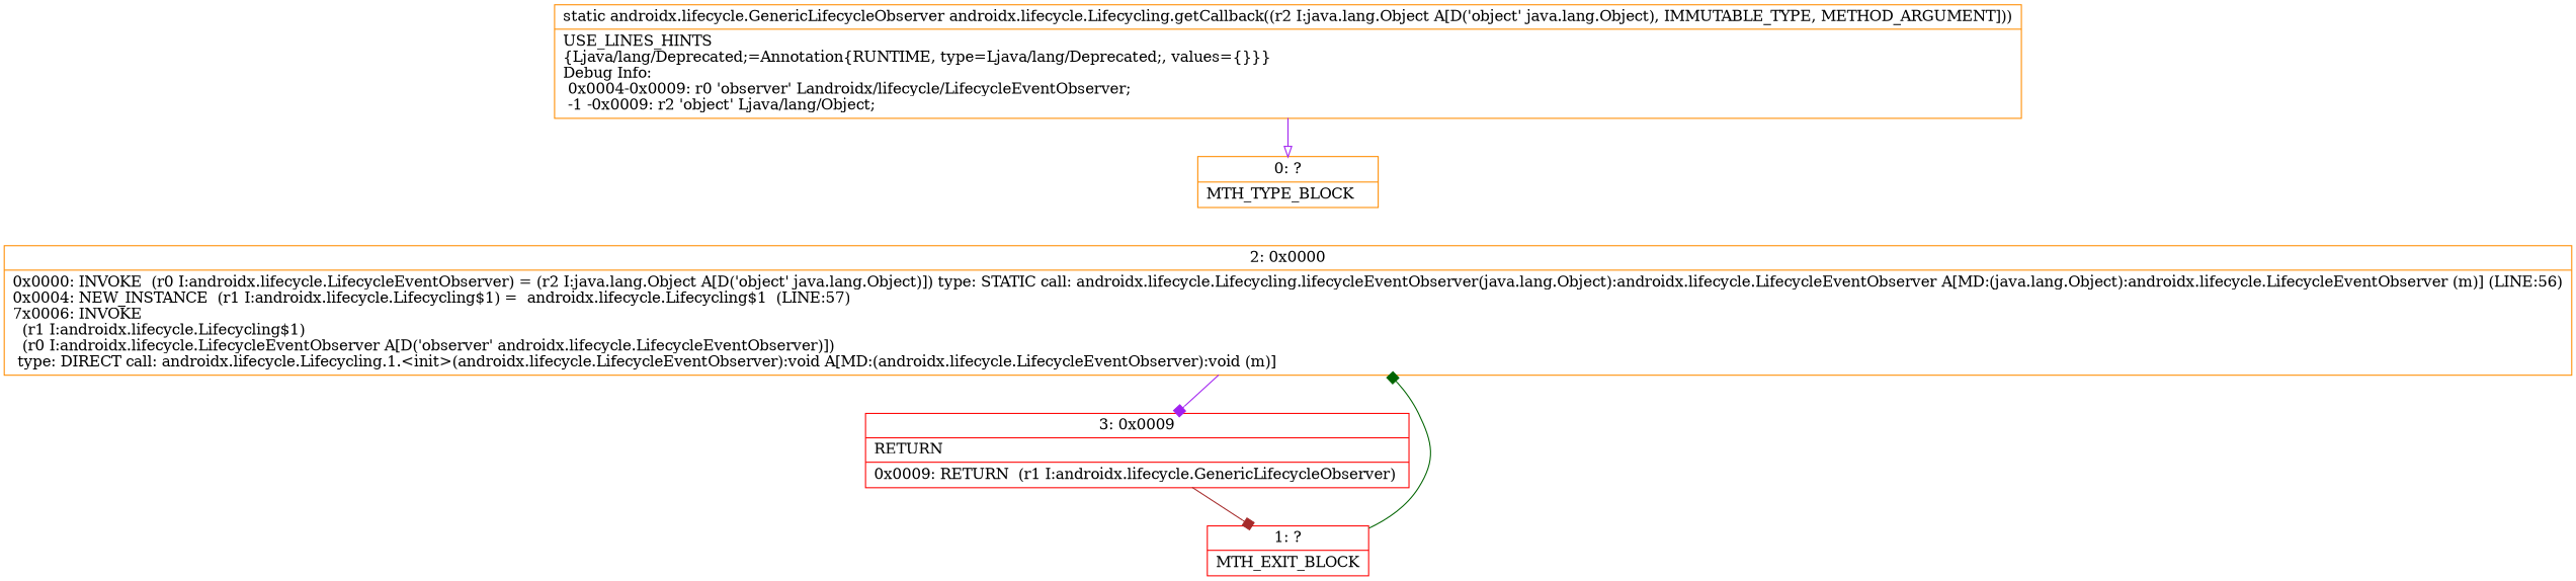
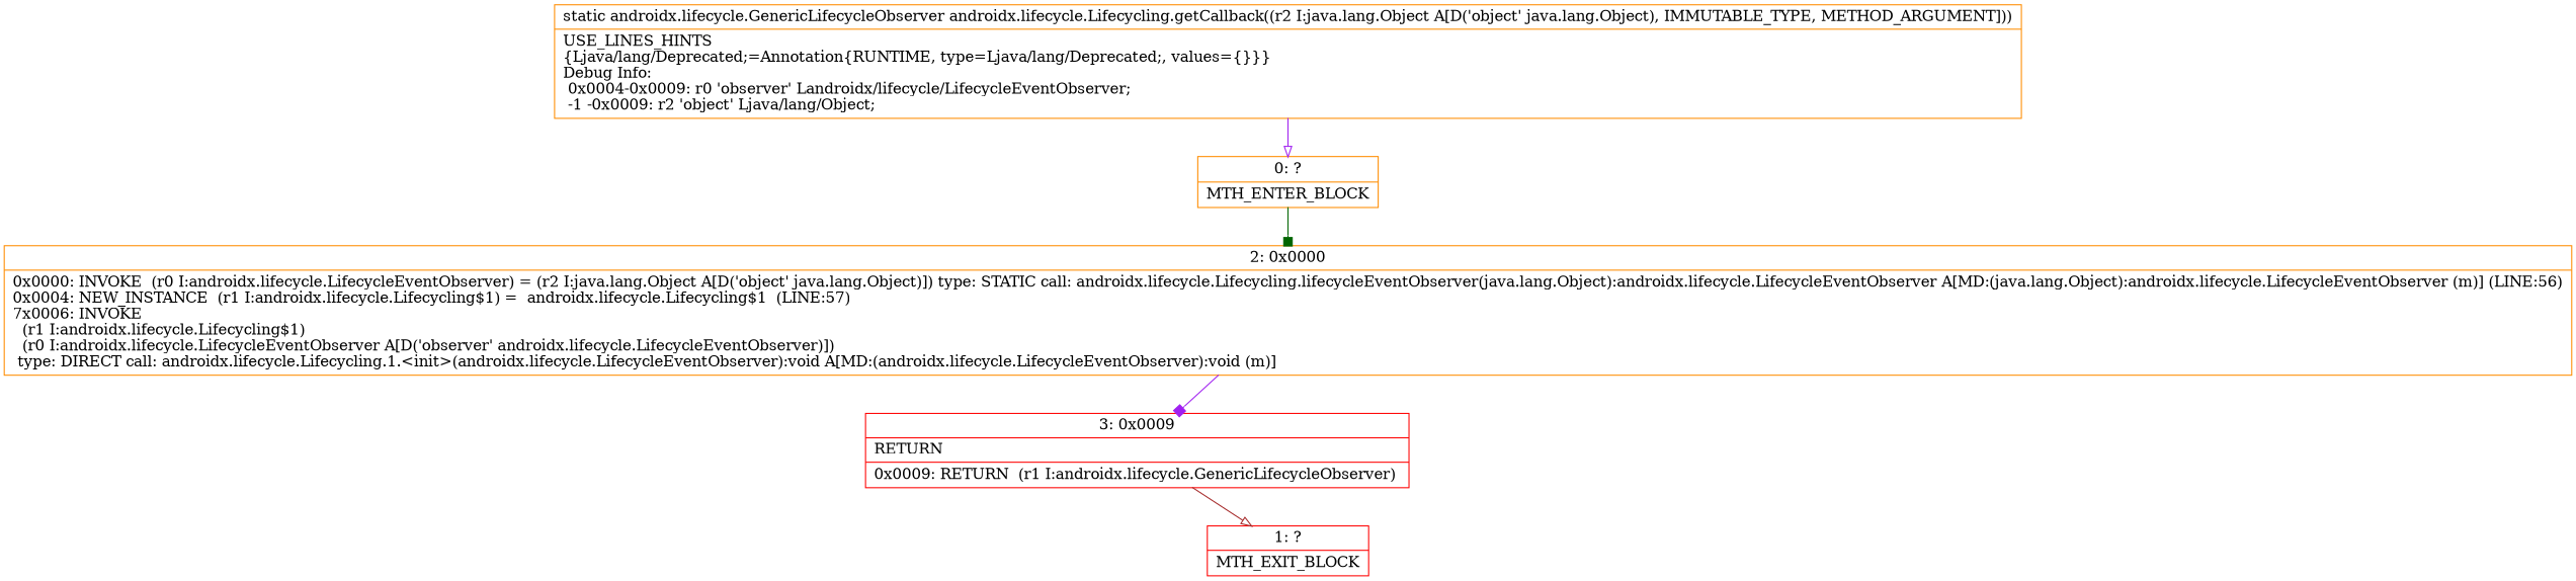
  digraph {
    node [color=darkorange shape=record]
    edge [arrowhead=box color=purple]
-   n1 [label="{0\:\ ?|MTH_TYPE_BLOCK\l}"]
+   n1 [label="{0\:\ ?|MTH_ENTER_BLOCK\l}"]
    n2 [label="{2\:\ 0x0000|0x0000: INVOKE  (r0 I:androidx.lifecycle.LifecycleEventObserver) = (r2 I:java.lang.Object A[D('object' java.lang.Object)]) type: STATIC call: androidx.lifecycle.Lifecycling.lifecycleEventObserver(java.lang.Object):androidx.lifecycle.LifecycleEventObserver A[MD:(java.lang.Object):androidx.lifecycle.LifecycleEventObserver (m)] (LINE:56)\l0x0004: NEW_INSTANCE  (r1 I:androidx.lifecycle.Lifecycling$1) =  androidx.lifecycle.Lifecycling$1  (LINE:57)\l7x0006: INVOKE  \l  (r1 I:androidx.lifecycle.Lifecycling$1)\l  (r0 I:androidx.lifecycle.LifecycleEventObserver A[D('observer' androidx.lifecycle.LifecycleEventObserver)])\l type: DIRECT call: androidx.lifecycle.Lifecycling.1.\<init\>(androidx.lifecycle.LifecycleEventObserver):void A[MD:(androidx.lifecycle.LifecycleEventObserver):void (m)]\l}"]
    n3 [color=red label="{3\:\ 0x0009|RETURN\l|0x0009: RETURN  (r1 I:androidx.lifecycle.GenericLifecycleObserver) \l}"]
    n4 [color=red label="{1\:\ ?|MTH_EXIT_BLOCK\l}"]
    n5 [label="{static androidx.lifecycle.GenericLifecycleObserver androidx.lifecycle.Lifecycling.getCallback((r2 I:java.lang.Object A[D('object' java.lang.Object), IMMUTABLE_TYPE, METHOD_ARGUMENT]))  | USE_LINES_HINTS\l\{Ljava\/lang\/Deprecated;=Annotation\{RUNTIME, type=Ljava\/lang\/Deprecated;, values=\{\}\}\}\lDebug Info:\l  0x0004\-0x0009: r0 'observer' Landroidx\/lifecycle\/LifecycleEventObserver;\l  \-1 \-0x0009: r2 'object' Ljava\/lang\/Object;\l}"]
-   n4 -> n2 [color=darkgreen]
+   n1 -> n2 [color=darkgreen]
    n2 -> n3
-   n3 -> n4 [color=brown]
+   n3 -> n4 [arrowhead=onormal color=brown]
    n5 -> n1 [arrowhead=onormal]
  }
